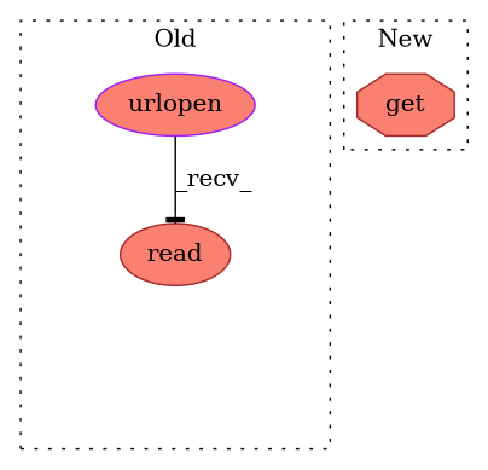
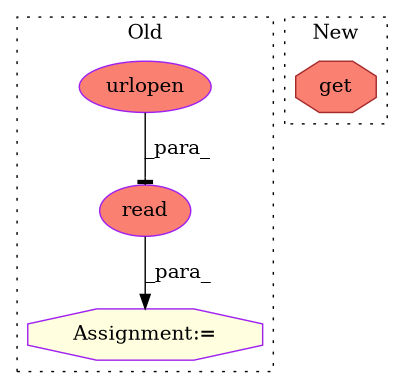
  digraph {
    node [a=32 shape=ellipse style=filled fillcolor=salmon color=purple]
    n1 [l="8,1" label=urlopen s="8884,8921"]
-   n2 [l=6 label=read s=8923 color=brown]
+   n2 [l=6 label=read s=8923]
+   n3 [a=7 l=1 label="Assignment:=" s=8868 shape=octagon fillcolor=lightyellow]
    n4 [l="4,1" label=get s="8796,8829" shape=octagon color=brown]
    subgraph cluster_1 {
      label=Old
      style=dotted
      n1
      n2
+     n3
    }
    subgraph cluster_2 {
      label=New
      style=dotted
      n4
    }
-   n1 -> n2 [label=_recv_ arrowhead=tee]
+   n1 -> n2 [label=_para_ arrowhead=tee]
+   n2 -> n3 [label=_para_ arrowhead=normal]
  }
